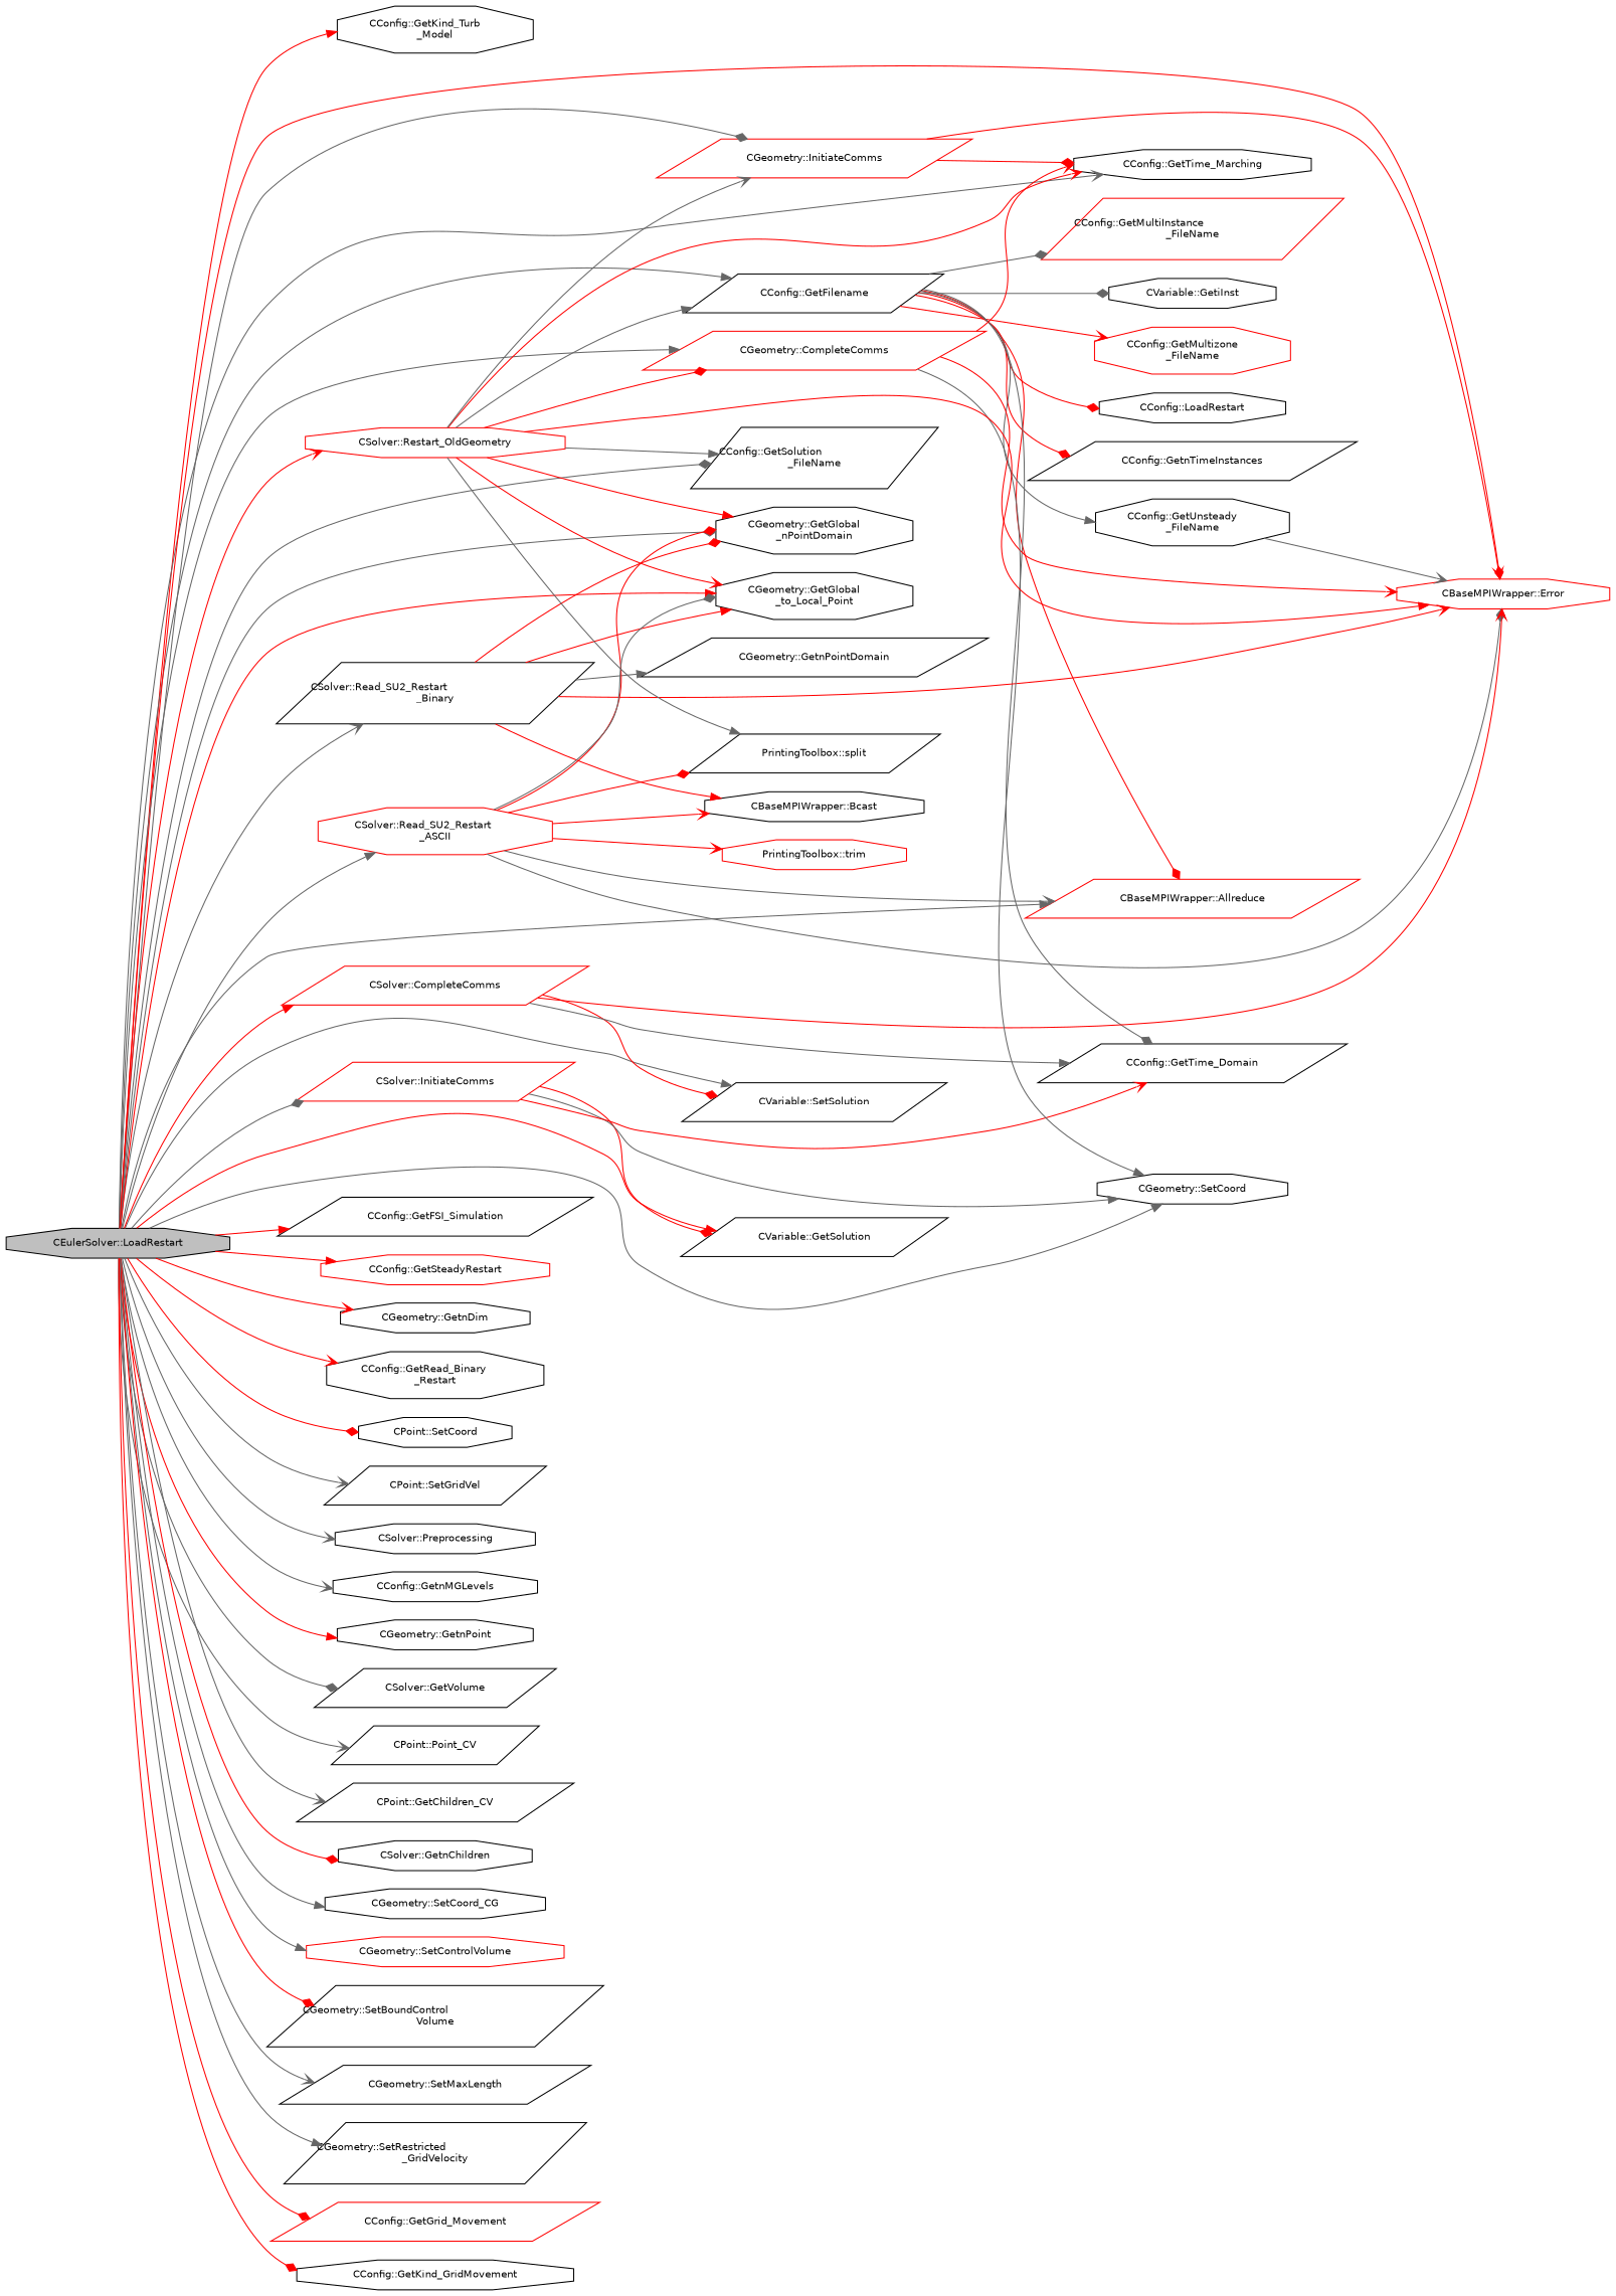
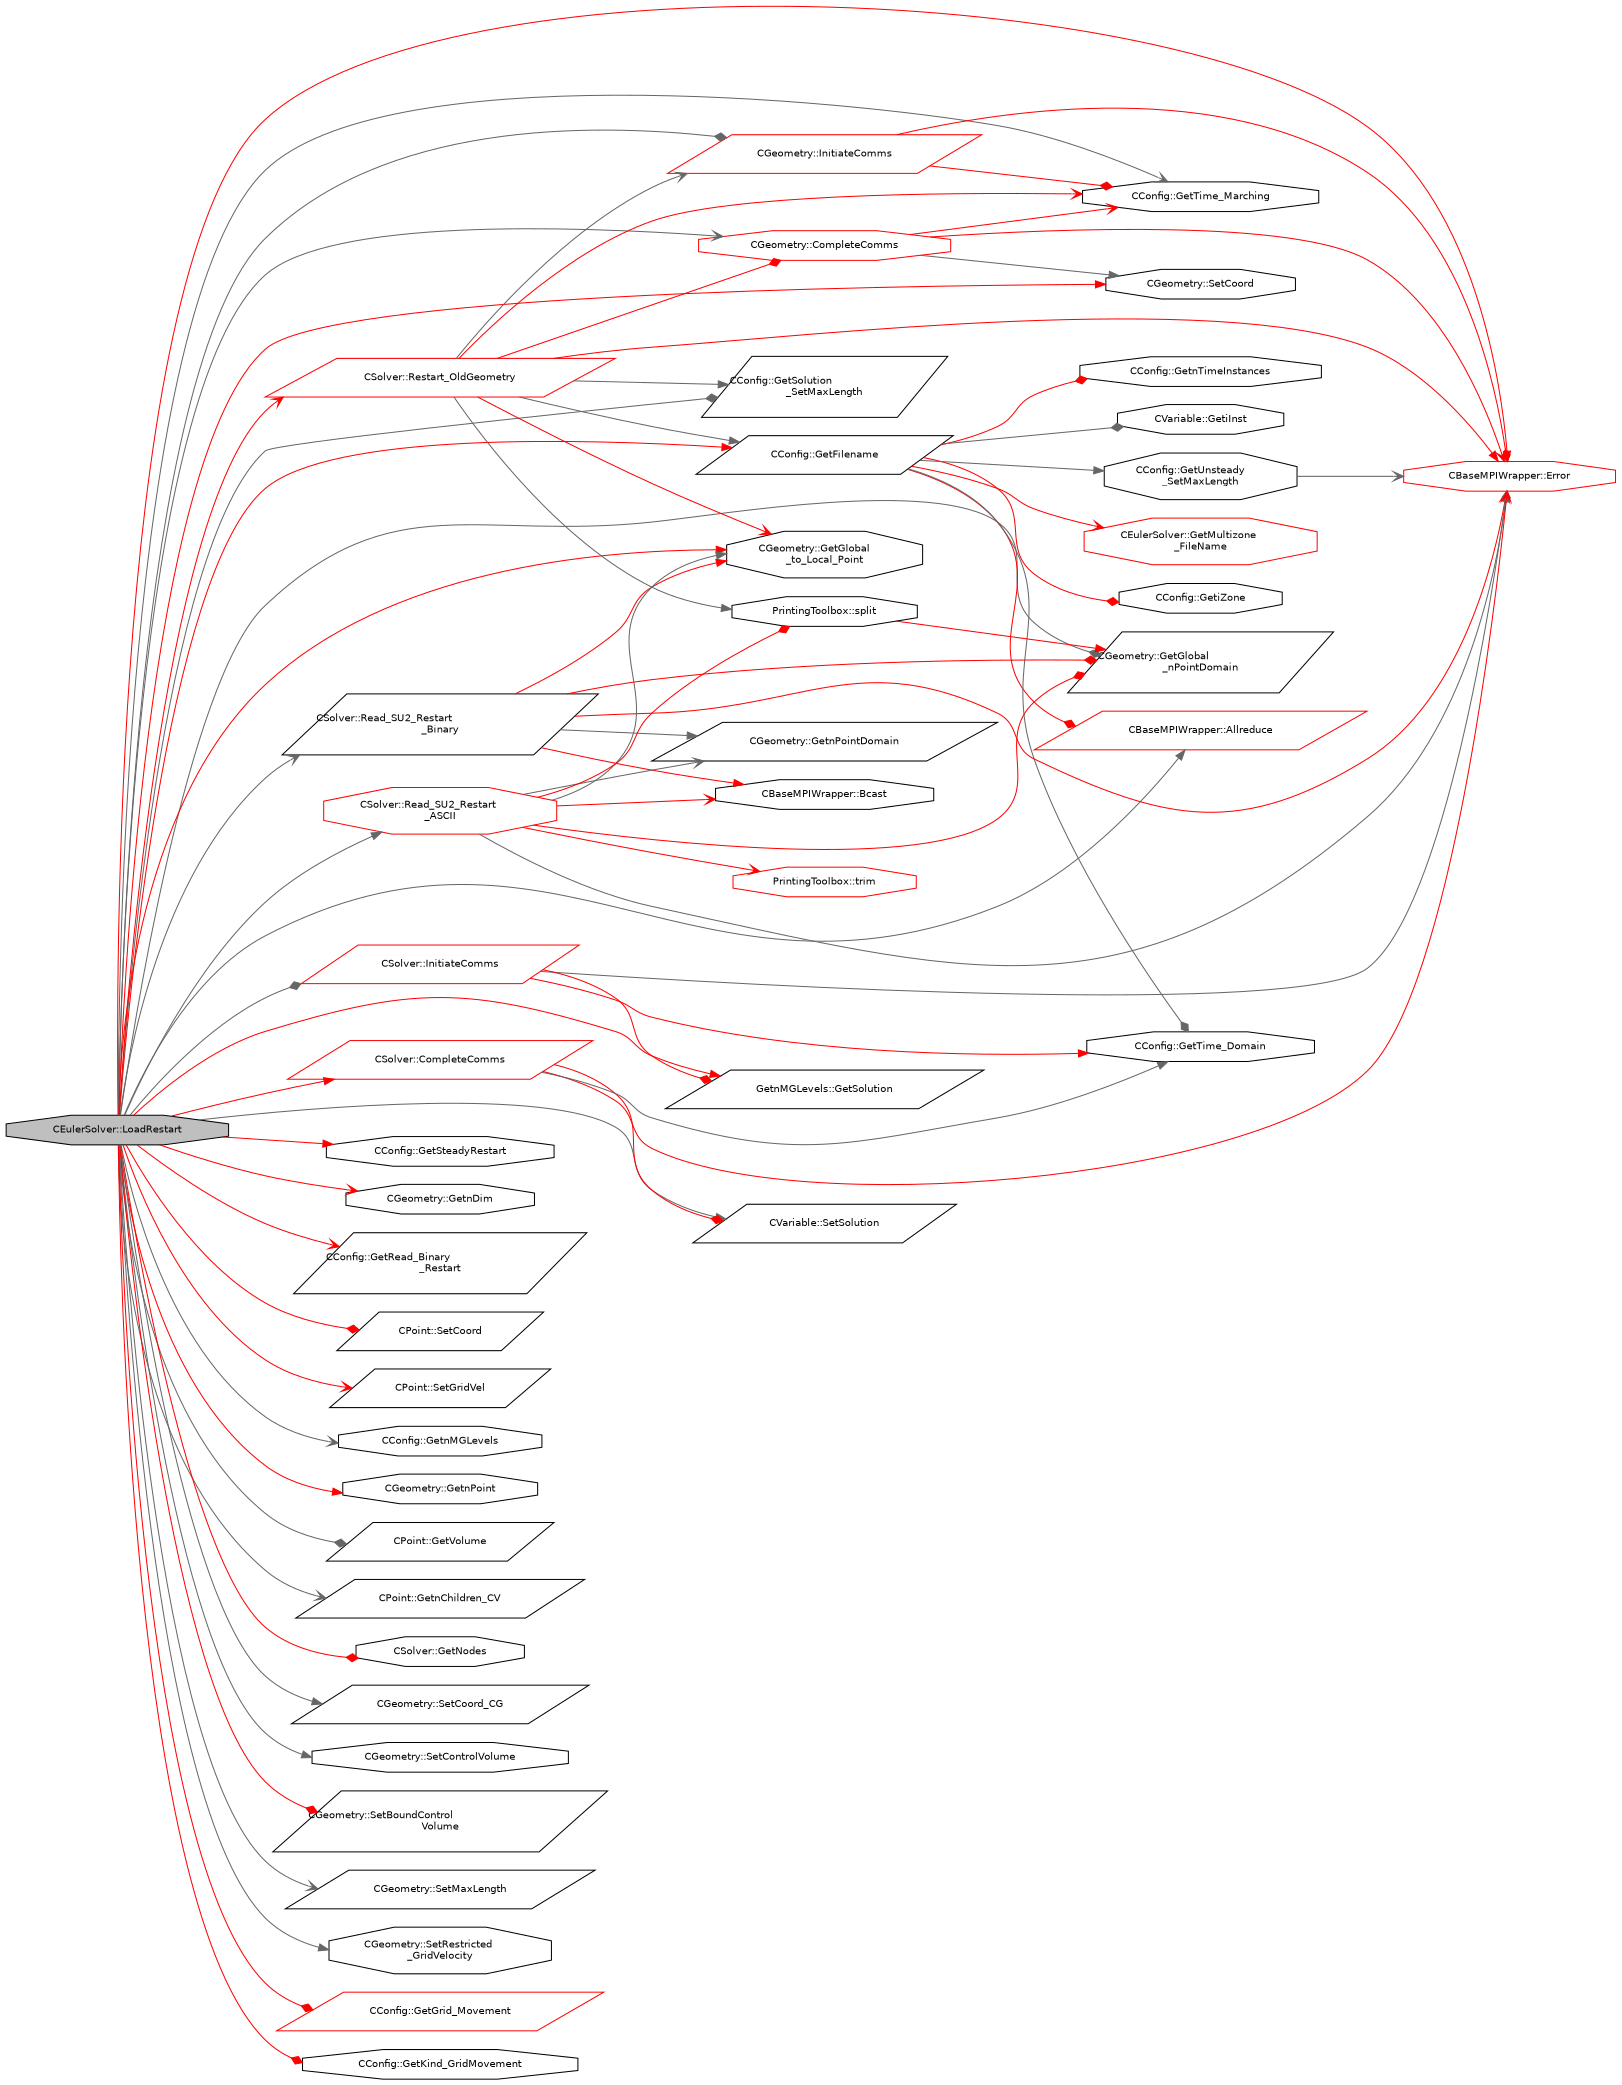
  digraph {
    rankdir=LR
    node [color=black fillcolor=white fontname=Helvetica fontsize=10 shape=octagon style=filled]
    edge [arrowhead=normal color=red fontname=Helvetica fontsize=10 labelfontname=Helvetica labelfontsize=10 style=solid]
    n1 [fillcolor=grey75 fontcolor=black height=0.2 label="CEulerSolver::LoadRestart" width=0.4]
-   n2 [height=0.2 label="CConfig::GetKind_Turb\l_Model" width=0.4]
    n3 [height=0.2 label="CConfig::GetTime_Marching" width=0.4]
-   n4 [height=0.2 label="CConfig::GetFSI_Simulation" shape=parallelogram width=0.4]
-   n5 [color=red height=0.2 label="CConfig::GetSteadyRestart" width=0.4]
+   n5 [height=0.2 label="CConfig::GetSteadyRestart" width=0.4]
    n6 [height=0.2 label="CConfig::GetFilename" shape=parallelogram width=0.4]
    n7 [color=red height=0.2 label="CBaseMPIWrapper::Error" width=0.4]
-   n8 [height=0.2 label="CConfig::GetSolution\l_FileName" shape=parallelogram width=0.4]
+   n8 [height=0.2 label="CConfig::GetSolution\l_SetMaxLength" shape=parallelogram width=0.4]
    n9 [height=0.2 label="CGeometry::GetnDim" width=0.4]
-   n10 [height=0.2 label="CConfig::GetRead_Binary\l_Restart" width=0.4]
+   n10 [height=0.2 label="CConfig::GetRead_Binary\l_Restart" shape=parallelogram width=0.4]
    n11 [height=0.2 label="CSolver::Read_SU2_Restart\l_Binary" shape=parallelogram width=0.4]
-   n12 [height=0.2 label="CGeometry::GetGlobal\l_nPointDomain" width=0.4]
+   n12 [height=0.2 label="CGeometry::GetGlobal\l_nPointDomain" shape=parallelogram width=0.4]
    n13 [height=0.2 label="CGeometry::GetGlobal\l_to_Local_Point" width=0.4]
    n14 [color=red height=0.2 label="CSolver::Read_SU2_Restart\l_ASCII" width=0.4]
    n15 [height=0.2 label="CVariable::SetSolution" shape=parallelogram width=0.4]
-   n16 [height=0.2 label="CPoint::SetCoord" width=0.4]
+   n16 [height=0.2 label="CPoint::SetCoord" shape=parallelogram width=0.4]
    n17 [height=0.2 label="CPoint::SetGridVel" shape=parallelogram width=0.4]
    n18 [color=red height=0.2 label="CBaseMPIWrapper::Allreduce" shape=parallelogram width=0.4]
    n19 [color=red height=0.2 label="CSolver::InitiateComms" shape=parallelogram width=0.4]
-   n20 [height=0.2 label="CVariable::GetSolution" shape=parallelogram width=0.4]
+   n20 [height=0.2 label="GetnMGLevels::GetSolution" shape=parallelogram width=0.4]
    n21 [color=red height=0.2 label="CSolver::CompleteComms" shape=parallelogram width=0.4]
-   n22 [height=0.2 label="CSolver::Preprocessing" width=0.4]
    n23 [height=0.2 label="CConfig::GetnMGLevels" width=0.4]
    n24 [height=0.2 label="CGeometry::GetnPoint" width=0.4]
-   n25 [height=0.2 label="CSolver::GetVolume" shape=parallelogram width=0.4]
-   n26 [height=0.2 label="CPoint::Point_CV" shape=parallelogram width=0.4]
-   n27 [height=0.2 label="CPoint::GetChildren_CV" shape=parallelogram width=0.4]
-   n28 [height=0.2 label="CSolver::GetnChildren" width=0.4]
+   n25 [height=0.2 label="CPoint::GetVolume" shape=parallelogram width=0.4]
+   n26 [height=0.2 label="CPoint::GetnChildren_CV" shape=parallelogram width=0.4]
+   n28 [height=0.2 label="CSolver::GetNodes" width=0.4]
    n29 [color=red height=0.2 label="CGeometry::InitiateComms" shape=parallelogram width=0.4]
-   n30 [color=red height=0.2 label="CGeometry::CompleteComms" shape=parallelogram width=0.4]
+   n30 [color=red height=0.2 label="CGeometry::CompleteComms" width=0.4]
    n31 [height=0.2 label="CGeometry::SetCoord" width=0.4]
-   n32 [height=0.2 label="CGeometry::SetCoord_CG" width=0.4]
-   n33 [color=red height=0.2 label="CGeometry::SetControlVolume" width=0.4]
+   n32 [height=0.2 label="CGeometry::SetCoord_CG" shape=parallelogram width=0.4]
+   n33 [height=0.2 label="CGeometry::SetControlVolume" width=0.4]
    n34 [height=0.2 label="CGeometry::SetBoundControl\lVolume" shape=parallelogram width=0.4]
    n35 [height=0.2 label="CGeometry::SetMaxLength" shape=parallelogram width=0.4]
-   n36 [height=0.2 label="CGeometry::SetRestricted\l_GridVelocity" shape=parallelogram width=0.4]
+   n36 [height=0.2 label="CGeometry::SetRestricted\l_GridVelocity" width=0.4]
    n37 [color=red height=0.2 label="CConfig::GetGrid_Movement" shape=parallelogram width=0.4]
    n38 [height=0.2 label="CConfig::GetKind_GridMovement" width=0.4]
-   n39 [color=red height=0.2 label="CSolver::Restart_OldGeometry" width=0.4]
-   n40 [color=red height=0.2 label="CConfig::GetMultizone\l_FileName" width=0.4]
-   n41 [height=0.2 label="CConfig::LoadRestart" width=0.4]
-   n42 [height=0.2 label="CConfig::GetnTimeInstances" shape=parallelogram width=0.4]
-   n43 [color=red height=0.2 label="CConfig::GetMultiInstance\l_FileName" shape=parallelogram width=0.4]
+   n39 [color=red height=0.2 label="CSolver::Restart_OldGeometry" shape=parallelogram width=0.4]
+   n40 [color=red height=0.2 label="CEulerSolver::GetMultizone\l_FileName" width=0.4]
+   n41 [height=0.2 label="CConfig::GetiZone" width=0.4]
+   n42 [height=0.2 label="CConfig::GetnTimeInstances" width=0.4]
    n44 [height=0.2 label="CVariable::GetiInst" width=0.4]
-   n45 [height=0.2 label="CConfig::GetTime_Domain" shape=parallelogram width=0.4]
-   n46 [height=0.2 label="CConfig::GetUnsteady\l_FileName" width=0.4]
+   n45 [height=0.2 label="CConfig::GetTime_Domain" width=0.4]
+   n46 [height=0.2 label="CConfig::GetUnsteady\l_SetMaxLength" width=0.4]
    n47 [height=0.2 label="CGeometry::GetnPointDomain" shape=parallelogram width=0.4]
    n48 [height=0.2 label="CBaseMPIWrapper::Bcast" width=0.4]
-   n49 [height=0.2 label="PrintingToolbox::split" shape=parallelogram width=0.4]
+   n49 [height=0.2 label="PrintingToolbox::split" width=0.4]
    n50 [color=red height=0.2 label="PrintingToolbox::trim" width=0.4]
-   n1 -> n2
    n1 -> n3 [arrowhead=vee color=gray40]
-   n1 -> n4
    n1 -> n5
-   n1 -> n6 [color=gray40]
-   n1 -> n7 [arrowhead=diamond]
+   n1 -> n6
+   n1 -> n7
    n1 -> n8 [arrowhead=diamond color=gray40]
    n1 -> n9 [arrowhead=vee]
    n1 -> n10 [arrowhead=vee]
    n1 -> n11 [arrowhead=vee color=gray40]
    n1 -> n12 [arrowhead=diamond color=gray40]
    n1 -> n13
    n1 -> n14 [color=gray40]
    n1 -> n15 [color=gray40]
    n1 -> n16 [arrowhead=diamond]
-   n1 -> n17 [arrowhead=vee color=gray40]
+   n1 -> n17 [arrowhead=vee]
    n1 -> n18 [color=gray40]
    n1 -> n19 [arrowhead=diamond color=gray40]
    n1 -> n20
    n1 -> n21
-   n1 -> n22 [arrowhead=vee color=gray40]
    n1 -> n23 [arrowhead=vee color=gray40]
    n1 -> n24
    n1 -> n25 [arrowhead=diamond color=gray40]
    n1 -> n26 [arrowhead=vee color=gray40]
-   n1 -> n27 [arrowhead=vee color=gray40]
    n1 -> n28 [arrowhead=diamond]
    n1 -> n29 [arrowhead=diamond color=gray40]
-   n1 -> n30 [color=gray40]
-   n1 -> n31 [color=gray40]
+   n1 -> n30 [arrowhead=vee color=gray40]
+   n1 -> n31
    n1 -> n32 [color=gray40]
    n1 -> n33 [color=gray40]
    n1 -> n34 [arrowhead=diamond]
    n1 -> n35 [arrowhead=vee color=gray40]
    n1 -> n36 [color=gray40]
    n1 -> n37 [arrowhead=diamond]
    n1 -> n38 [arrowhead=diamond]
    n1 -> n39 [arrowhead=vee]
    n6 -> n18 [arrowhead=diamond]
    n6 -> n40 [arrowhead=vee]
    n6 -> n41 [arrowhead=diamond]
    n6 -> n42 [arrowhead=diamond]
-   n6 -> n43 [arrowhead=diamond color=gray40]
    n6 -> n44 [arrowhead=diamond color=gray40]
    n6 -> n45 [arrowhead=diamond color=gray40]
    n6 -> n46 [color=gray40]
    n11 -> n7 [arrowhead=vee]
    n11 -> n12 [arrowhead=diamond]
    n11 -> n13
    n11 -> n47 [color=gray40]
    n11 -> n48
    n14 -> n7 [arrowhead=diamond color=gray40]
    n14 -> n12 [arrowhead=diamond]
-   n14 -> n13 [arrowhead=diamond color=gray40]
-   n14 -> n18 [arrowhead=vee color=gray40]
+   n14 -> n13 [color=gray40]
+   n14 -> n47 [arrowhead=vee color=gray40]
    n14 -> n48 [arrowhead=vee]
    n14 -> n49 [arrowhead=diamond]
    n14 -> n50 [arrowhead=vee]
-   n19 -> n31 [color=gray40]
+   n19 -> n7 [color=gray40]
    n19 -> n20 [arrowhead=diamond]
-   n19 -> n45 [arrowhead=vee]
+   n19 -> n45
    n21 -> n7 [arrowhead=vee]
    n21 -> n15 [arrowhead=diamond]
    n21 -> n45 [color=gray40]
    n29 -> n3 [arrowhead=diamond]
-   n29 -> n7 [arrowhead=vee]
+   n29 -> n7 [arrowhead=diamond]
    n30 -> n3 [arrowhead=vee]
    n30 -> n7 [arrowhead=vee]
    n30 -> n31 [color=gray40]
    n39 -> n3 [arrowhead=vee]
    n39 -> n6 [color=gray40]
    n39 -> n7
    n39 -> n8 [color=gray40]
-   n39 -> n12
+   n49 -> n12
    n39 -> n13 [arrowhead=vee]
    n39 -> n29 [arrowhead=vee color=gray40]
    n39 -> n30 [arrowhead=diamond]
    n39 -> n49 [color=gray40]
    n46 -> n7 [arrowhead=vee color=gray40]
  }
